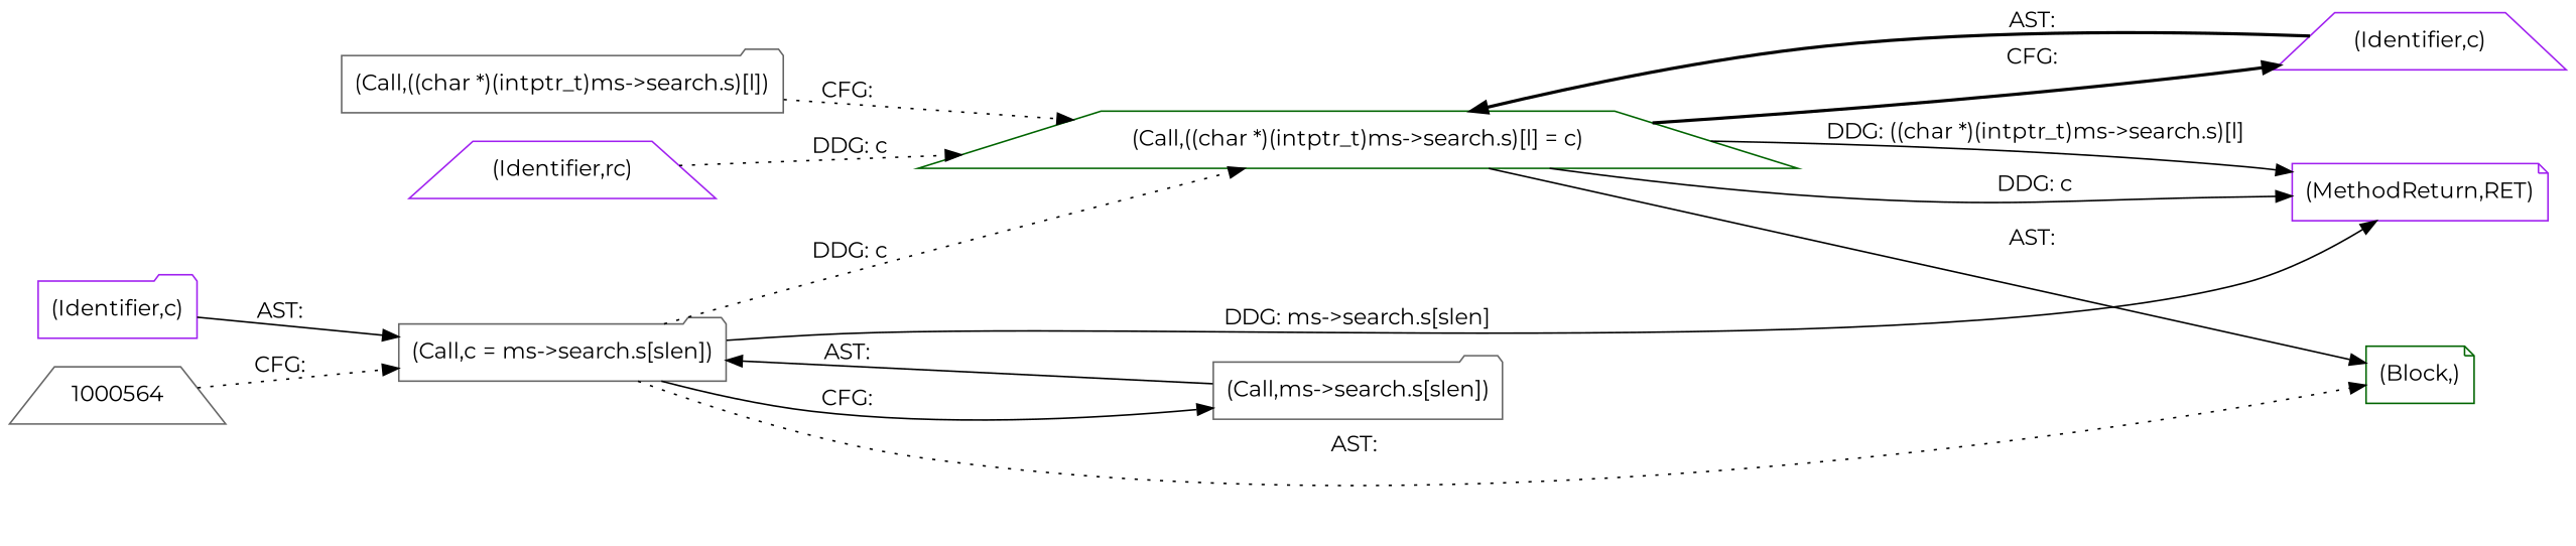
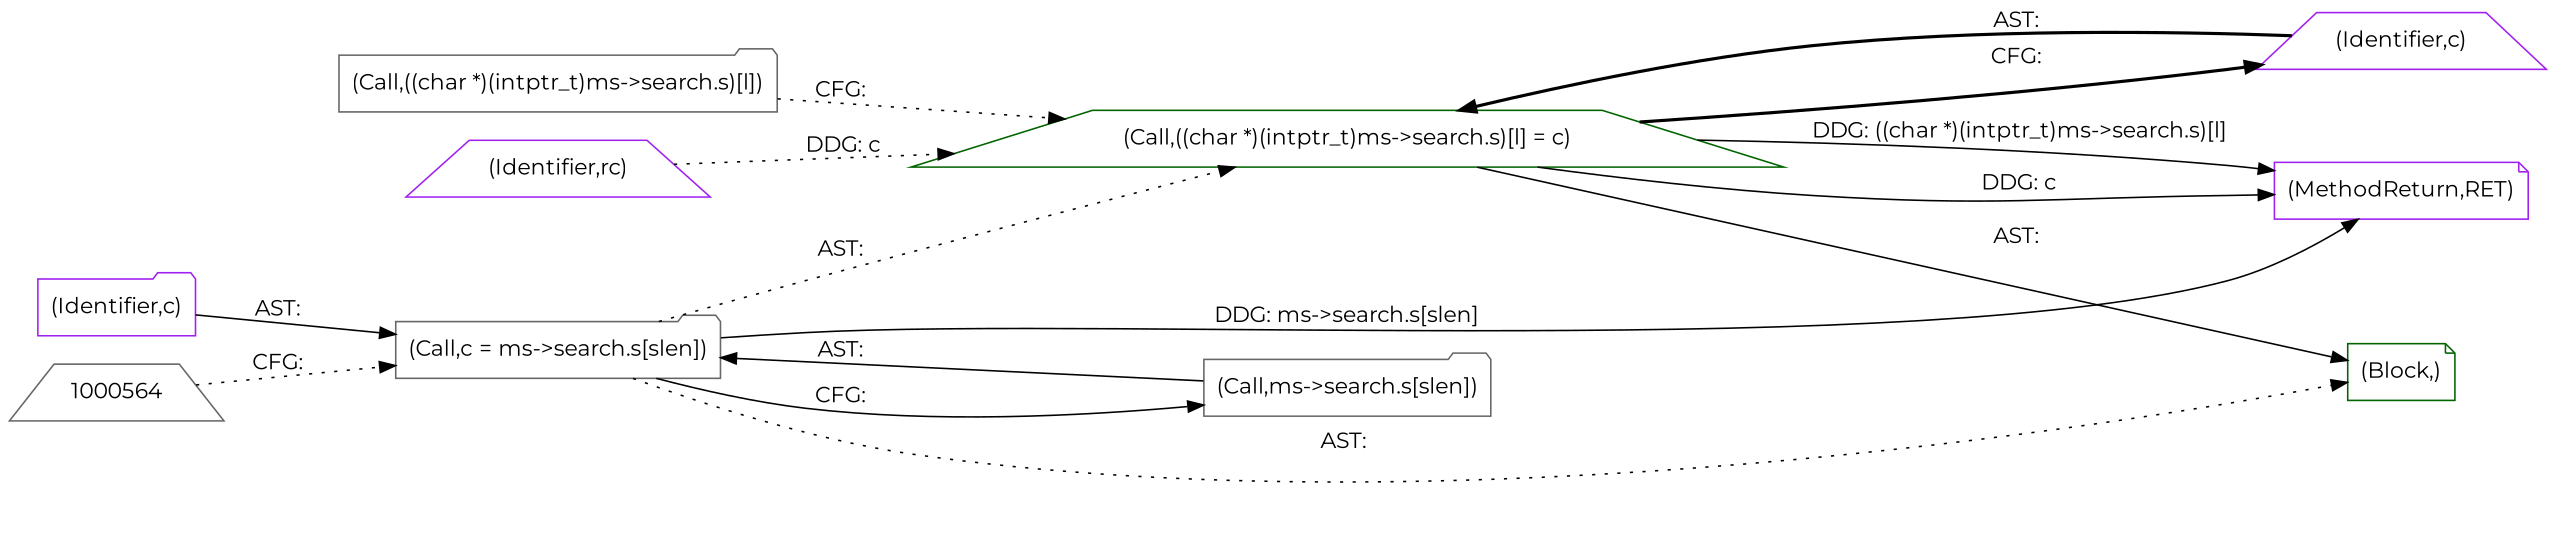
  digraph {
    fontname=Montserrat
    rankdir=LR
    node [color=gray40 fontname=Montserrat shape=folder]
    edge [fontname=Montserrat style=solid]
    n1 [label="(Call,c = ms->search.s[slen])"]
    n2 [color=darkgreen label="(Call,((char *)(intptr_t)ms->search.s)[l] = c)" shape=trapezium]
    n3 [color=purple label="(MethodReturn,RET)" shape=note]
    n4 [label="(Call,ms->search.s[slen])"]
    n5 [color=darkgreen label="(Block,)" shape=note]
    n6 [color=purple label="(Identifier,c)" shape=trapezium]
    n7 [label="(Call,((char *)(intptr_t)ms->search.s)[l])"]
    n8 [color=purple label="(Identifier,c)"]
    n9 [color=purple label="(Identifier,rc)" shape=trapezium]
    1000564 [shape=trapezium]
-   n1 -> n2 [label="DDG: c" style=dotted]
+   n1 -> n2 [label="AST: " style=dotted]
    n1 -> n3 [label="DDG: ms->search.s[slen]"]
    n1 -> n4 [label="CFG: "]
    n1 -> n5 [label="AST: " style=dotted]
    n2 -> n3 [label="DDG: ((char *)(intptr_t)ms->search.s)[l]"]
    n2 -> n3 [label="DDG: c"]
    n2 -> n5 [label="AST: "]
    n2 -> n6 [label="CFG: " style=bold]
    n4 -> n1 [label="AST: "]
    n6 -> n2 [label="AST: " style=bold]
    n7 -> n2 [label="CFG: " style=dotted]
    n8 -> n1 [label="AST: "]
    n9 -> n2 [label="DDG: c" style=dotted]
    1000564 -> n1 [label="CFG: " style=dotted]
  }
